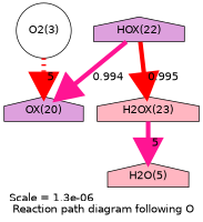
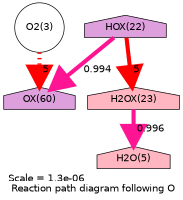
  digraph {
    fontname=Helvetica
    label="Scale = 1.3e-06\l Reaction path diagram following O"
    node [fillcolor=plum fontname=Helvetica shape=house style=filled]
    edge [arrowsize=3 color=red fontname=Helvetica penwidth=6 style=bold]
    n1 [fillcolor=white label="O2(3)" shape=circle]
-   n2 [label="OX(20)"]
+   n2 [label="OX(60)"]
    n3 [label="HOX(22)"]
    n4 [fillcolor=lightpink label="H2OX(23)"]
    n5 [fillcolor=lightpink label="H2O(5)"]
    n1 -> n2 [label=" 5" style=dotted]
    n3 -> n2 [color=deeppink label=" 0.994"]
-   n3 -> n4 [label=" 0.995"]
-   n4 -> n5 [color=deeppink label=" 5"]
+   n3 -> n4 [label=" 5"]
+   n4 -> n5 [color=deeppink label=" 0.996"]
  }
